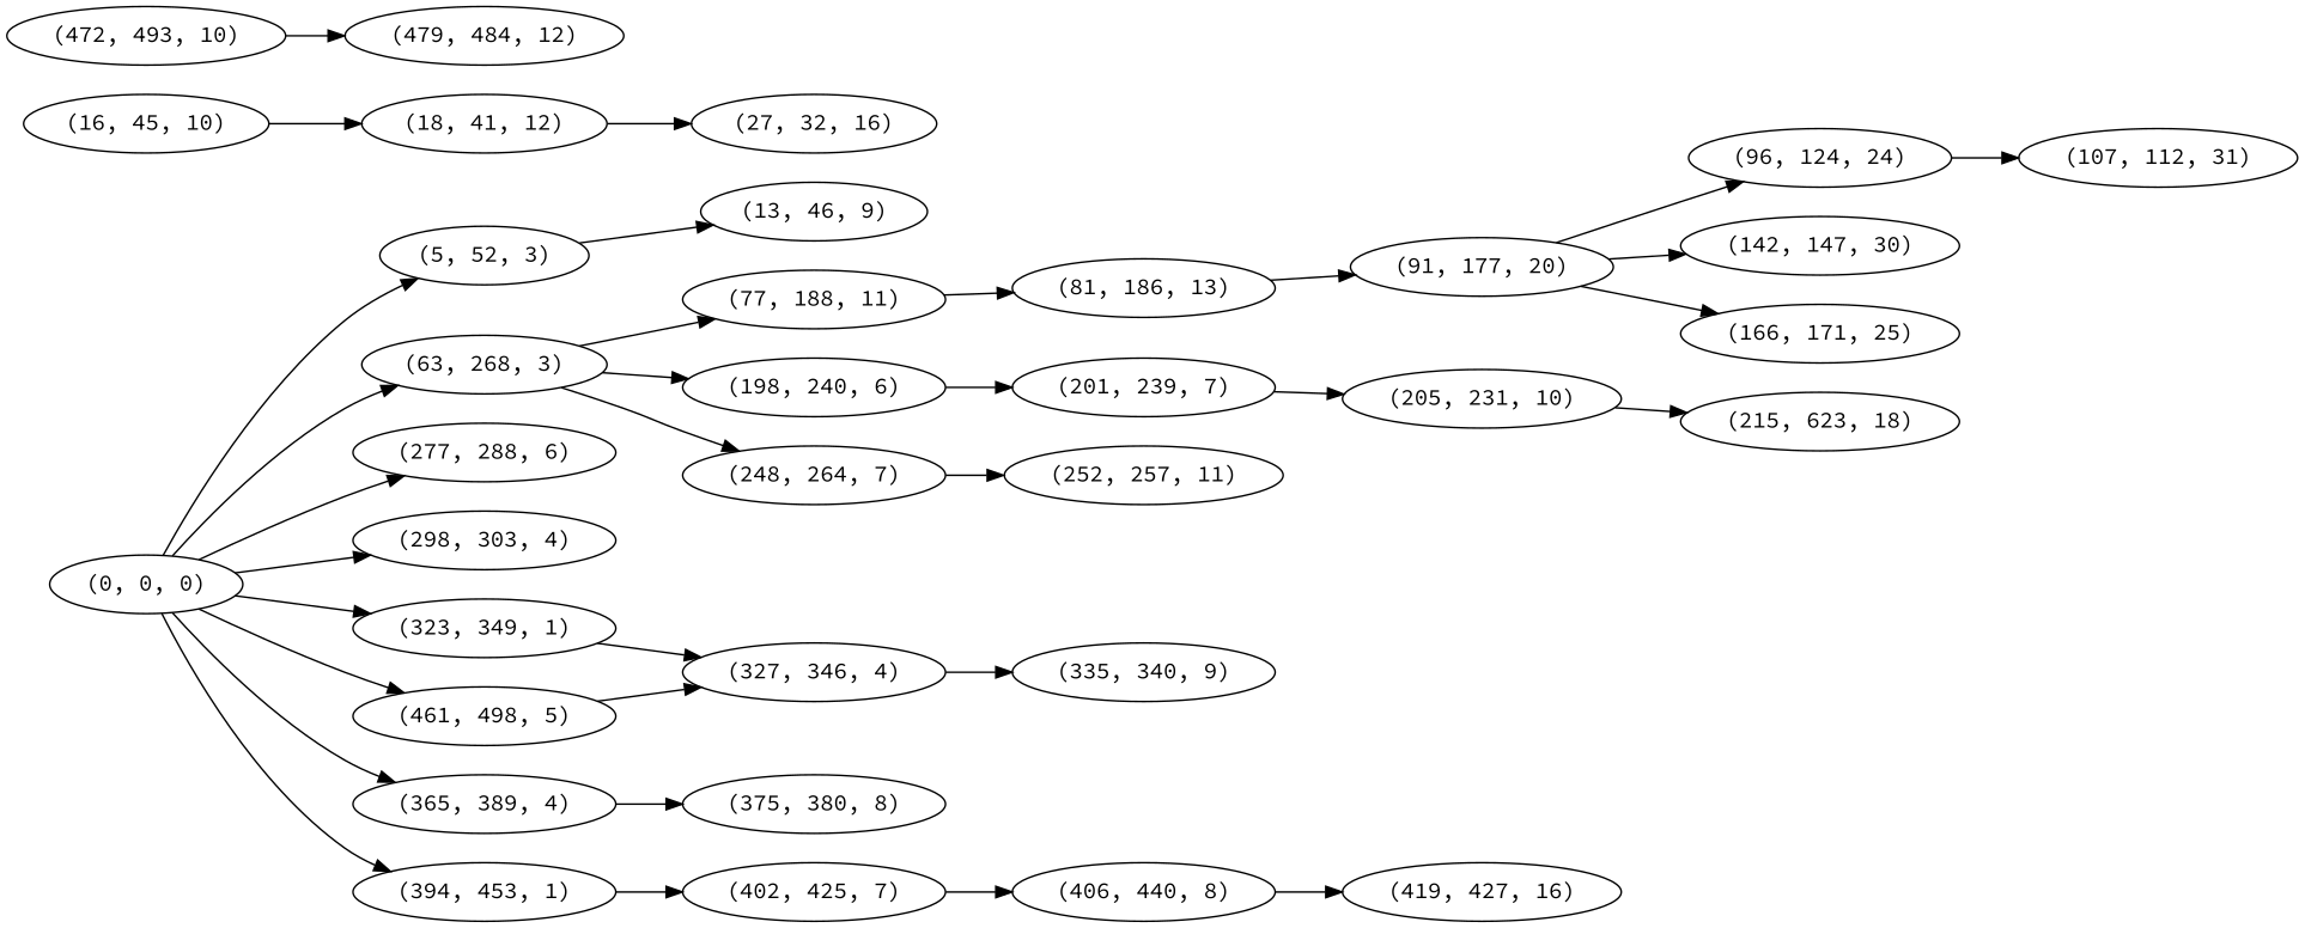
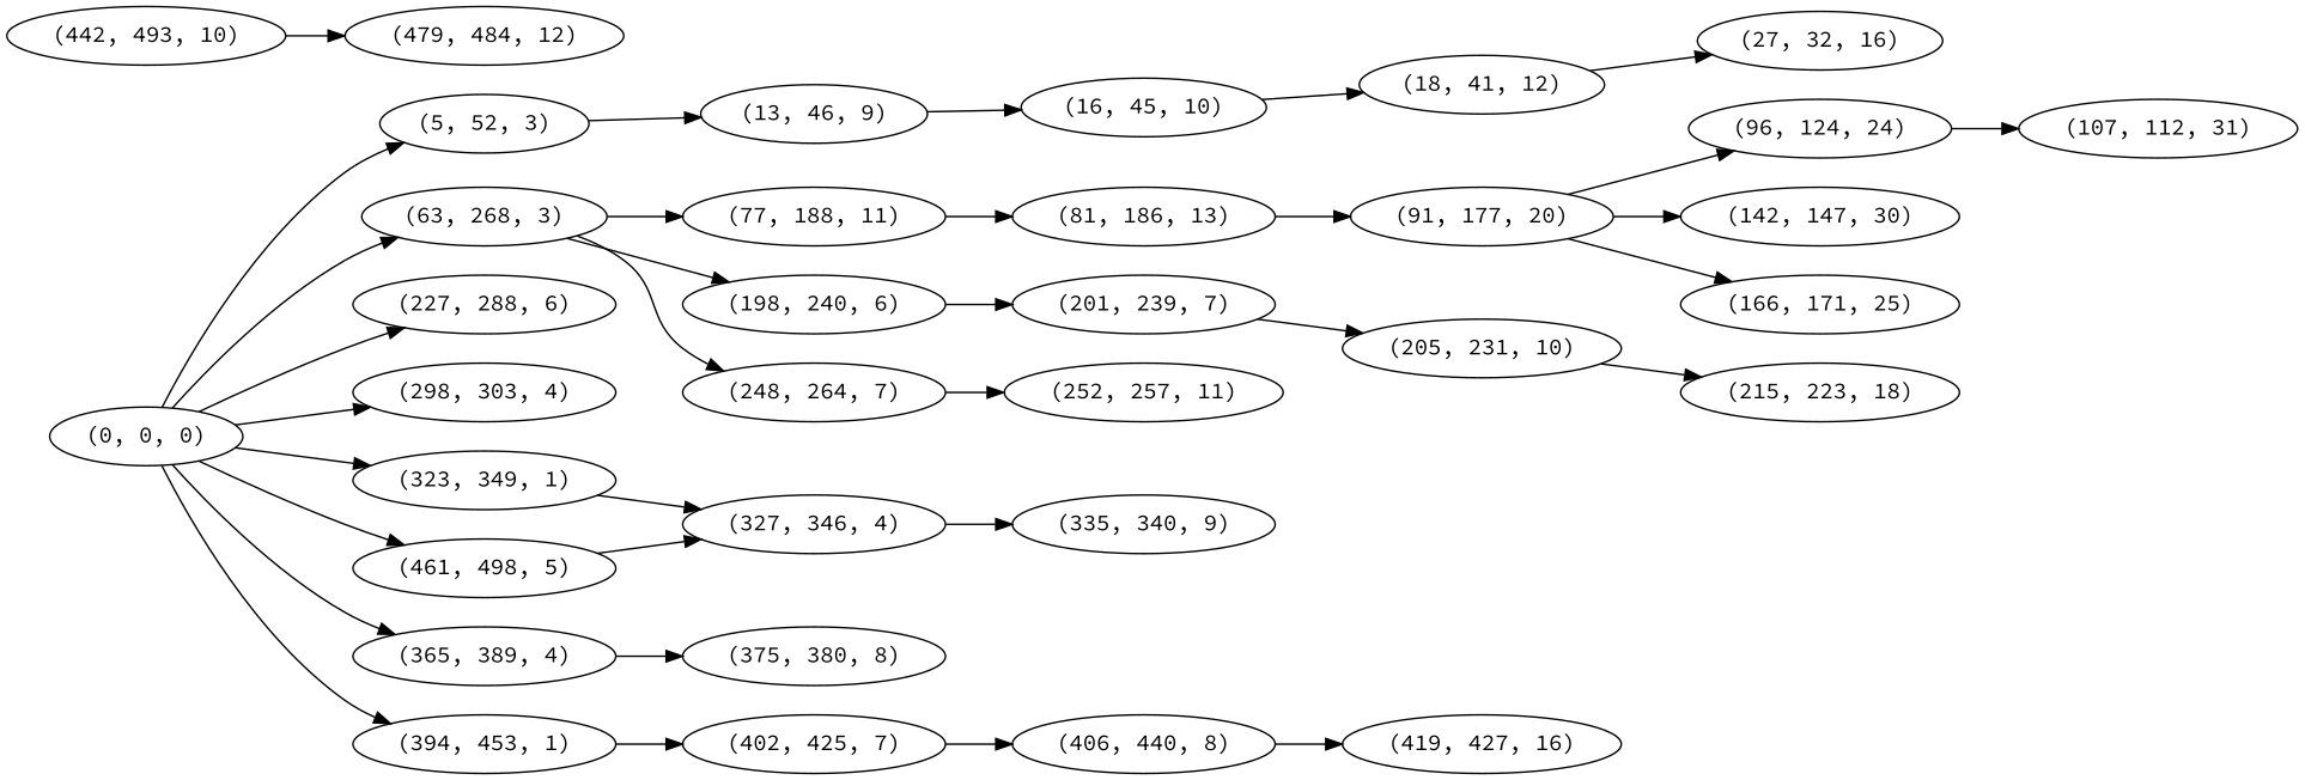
  digraph {
    fontname="Source Code Pro"
    rankdir=LR
    node [fontname="Source Code Pro"]
    edge [fontname="Source Code Pro"]
    "(0, 0, 0)"
    "(5, 52, 3)"
    "(63, 268, 3)"
-   "(277, 288, 6)"
+   "(277, 288, 6)" [label="(227, 288, 6)"]
    "(298, 303, 4)"
    "(323, 349, 1)"
    "(365, 389, 4)"
    "(394, 453, 1)"
    "(461, 498, 5)"
    "(13, 46, 9)"
    "(77, 188, 11)"
    "(198, 240, 6)"
    "(248, 264, 7)"
    "(327, 346, 4)"
    "(375, 380, 8)"
    n16 [label="(402, 425, 7)"]
    "(16, 45, 10)"
    "(18, 41, 12)"
    "(27, 32, 16)"
    "(81, 186, 13)"
    "(201, 239, 7)"
    "(252, 257, 11)"
    "(91, 177, 20)"
    "(96, 124, 24)"
    "(142, 147, 30)"
    "(166, 171, 25)"
    "(107, 112, 31)"
    "(205, 231, 10)"
-   "(215, 223, 18)" [label="(215, 623, 18)"]
+   "(215, 223, 18)"
    "(335, 340, 9)"
    "(406, 440, 8)"
    "(419, 427, 16)"
-   "(472, 493, 10)"
+   "(472, 493, 10)" [label="(442, 493, 10)"]
    "(479, 484, 12)"
    "(0, 0, 0)" -> "(5, 52, 3)"
    "(0, 0, 0)" -> "(63, 268, 3)"
    "(0, 0, 0)" -> "(277, 288, 6)"
    "(0, 0, 0)" -> "(298, 303, 4)"
    "(0, 0, 0)" -> "(323, 349, 1)"
    "(0, 0, 0)" -> "(365, 389, 4)"
    "(0, 0, 0)" -> "(394, 453, 1)"
    "(0, 0, 0)" -> "(461, 498, 5)"
    "(5, 52, 3)" -> "(13, 46, 9)"
    "(63, 268, 3)" -> "(77, 188, 11)"
    "(63, 268, 3)" -> "(198, 240, 6)"
    "(63, 268, 3)" -> "(248, 264, 7)"
    "(323, 349, 1)" -> "(327, 346, 4)"
    "(365, 389, 4)" -> "(375, 380, 8)"
    "(394, 453, 1)" -> n16
    "(461, 498, 5)" -> "(327, 346, 4)"
+   "(13, 46, 9)" -> "(16, 45, 10)"
    "(77, 188, 11)" -> "(81, 186, 13)"
    "(198, 240, 6)" -> "(201, 239, 7)"
    "(248, 264, 7)" -> "(252, 257, 11)"
    "(327, 346, 4)" -> "(335, 340, 9)"
    n16 -> "(406, 440, 8)"
    "(16, 45, 10)" -> "(18, 41, 12)"
    "(18, 41, 12)" -> "(27, 32, 16)"
    "(81, 186, 13)" -> "(91, 177, 20)"
    "(201, 239, 7)" -> "(205, 231, 10)"
    "(91, 177, 20)" -> "(96, 124, 24)"
    "(91, 177, 20)" -> "(142, 147, 30)"
    "(91, 177, 20)" -> "(166, 171, 25)"
    "(96, 124, 24)" -> "(107, 112, 31)"
    "(205, 231, 10)" -> "(215, 223, 18)"
    "(406, 440, 8)" -> "(419, 427, 16)"
    "(472, 493, 10)" -> "(479, 484, 12)"
  }
